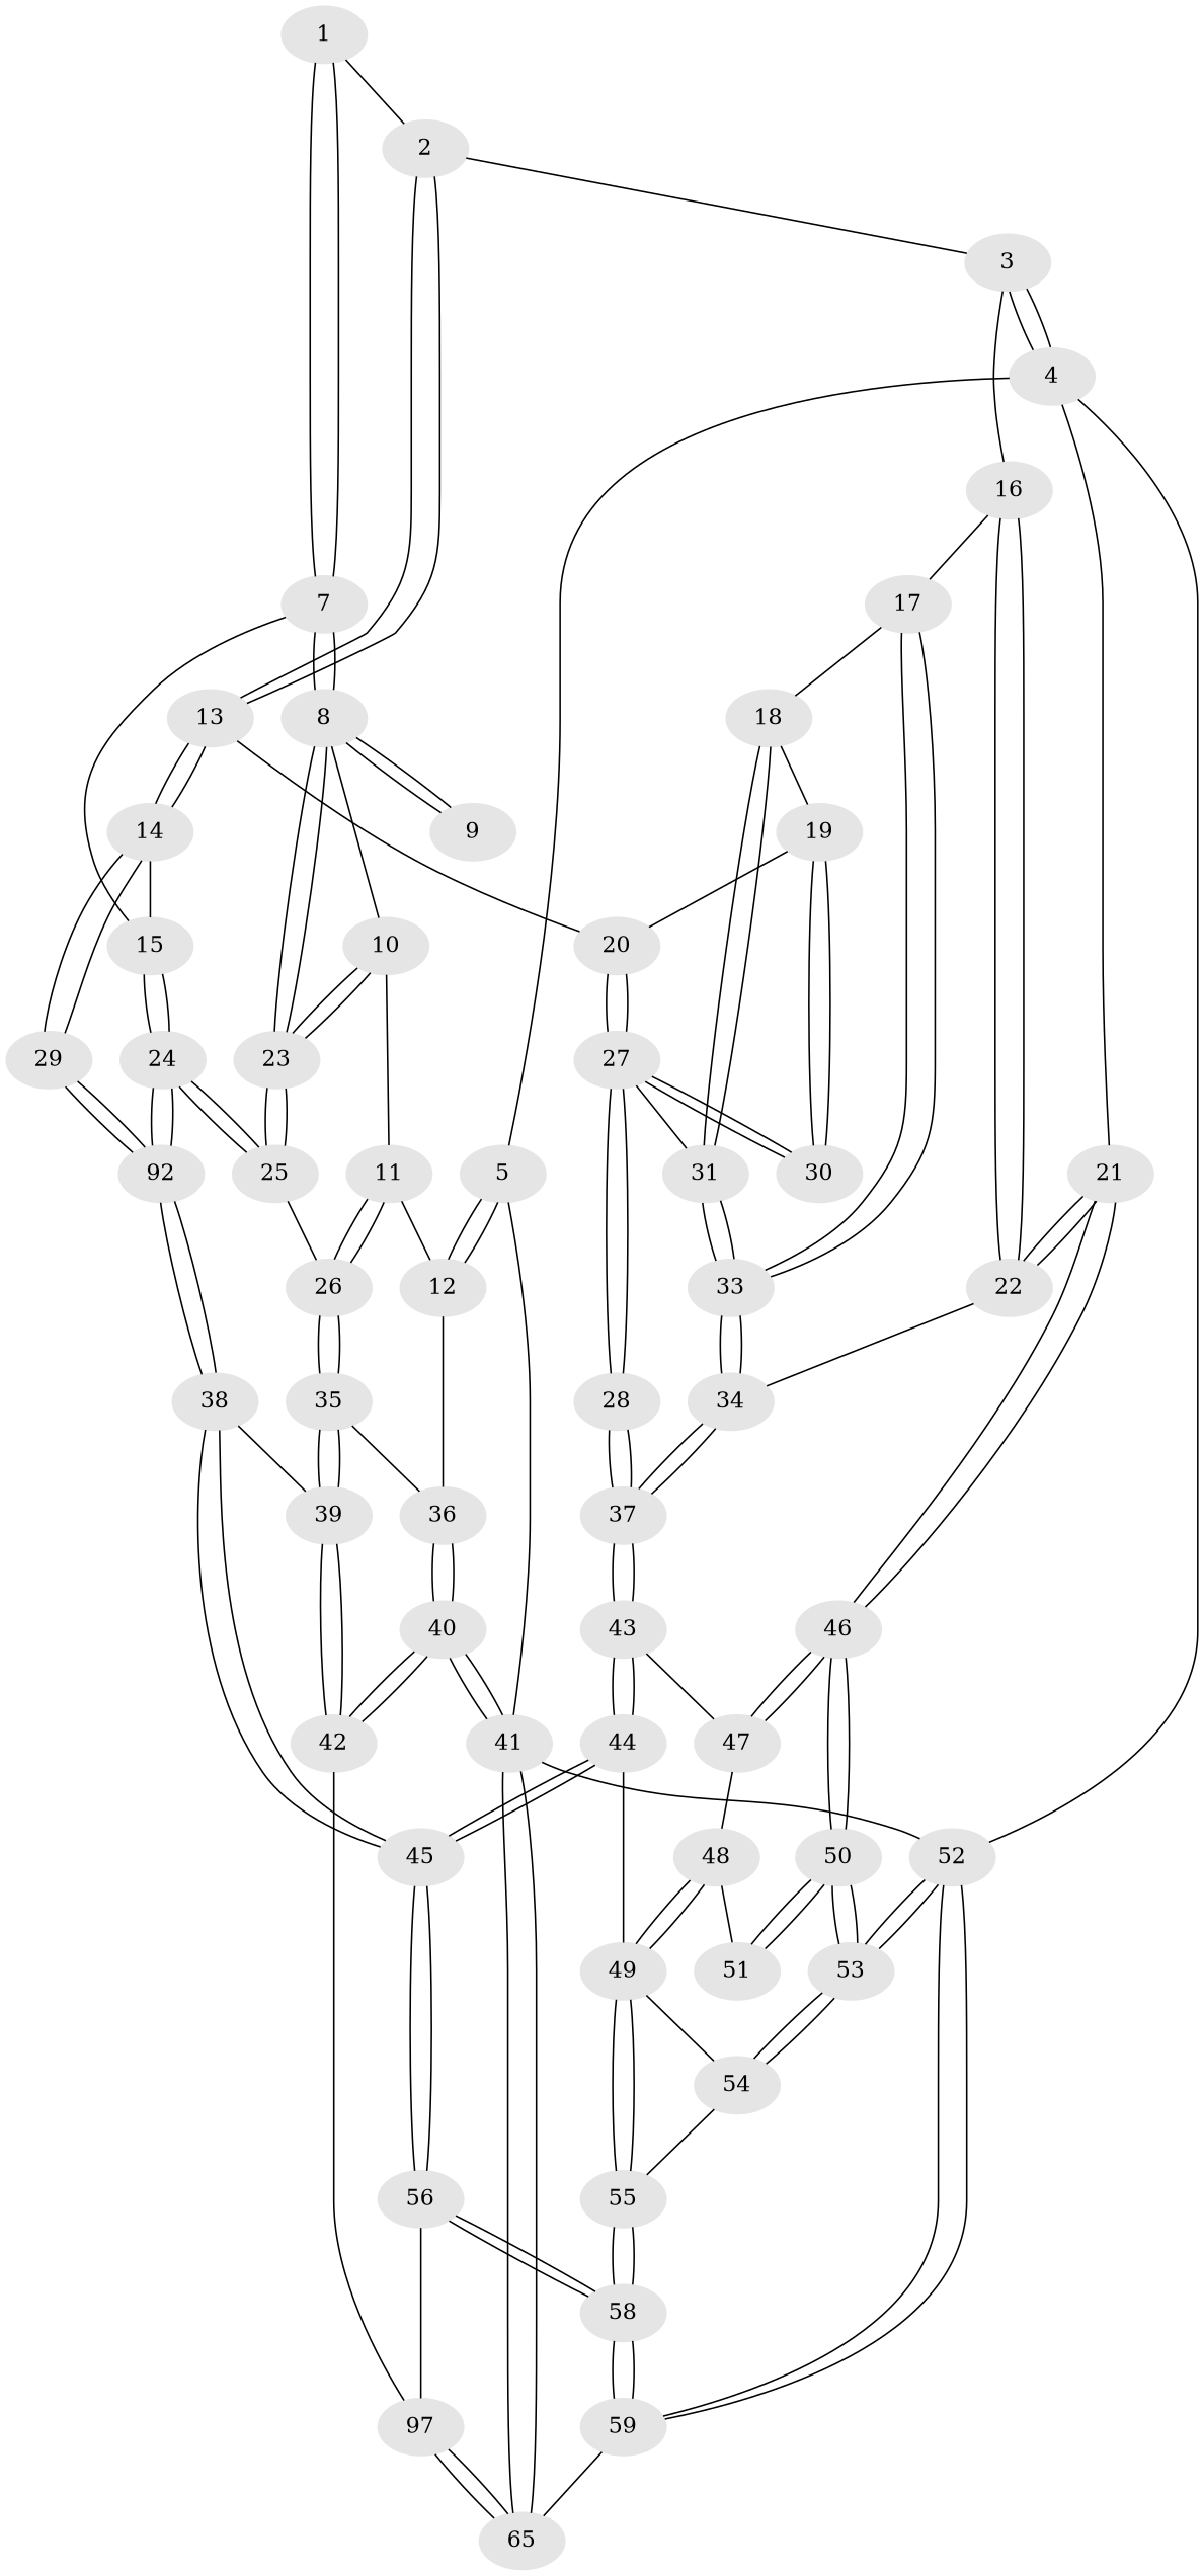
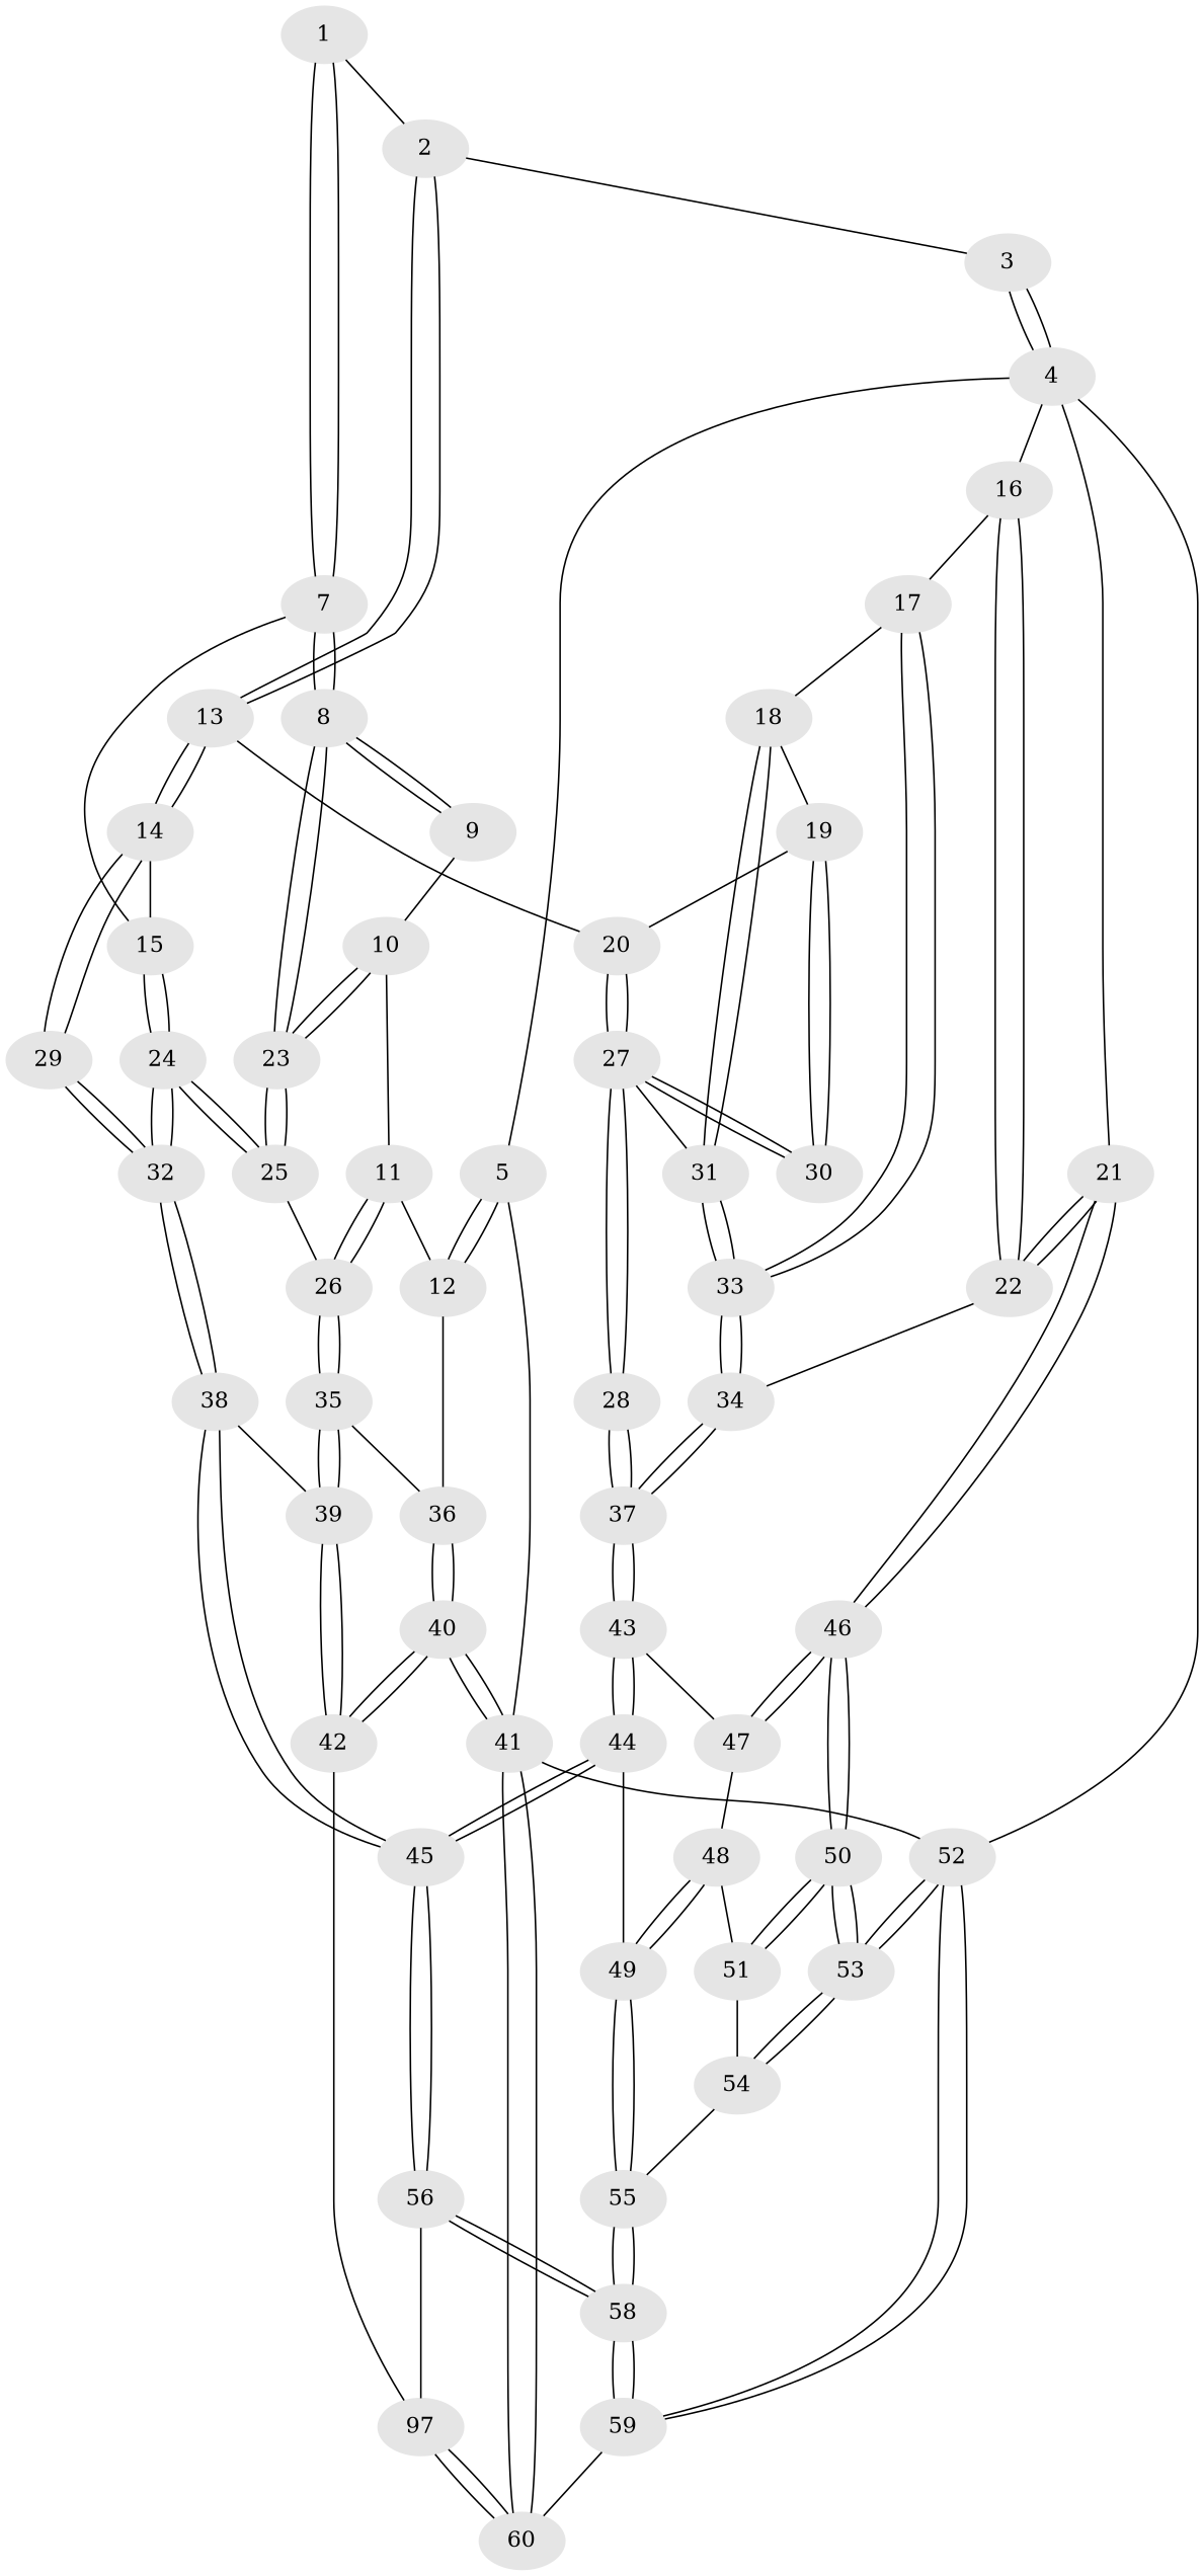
  graph {
    fontname="DejaVu Serif"
    node [color=gray90 fontname="DejaVu Serif" style=filled]
    edge [fontname="DejaVu Serif"]
    1
    2
    7
    3
    13
    8
    15
    4
    16
    14
    20
    5
    21
    52
    17
    22
    12
    41
    46
    53
    59
    36
-   60 [label=65]
+   60
    9
    10
    23
    24
    25
    11
    26
    35
    40
    29
    27
-   32 [label=92]
+   32
    18
    33
    34
    19
    31
    30
    28
    47
    50
    37
    38
    39
    43
    45
    42
    44
    56
    n53 [label=97]
    49
    48
    55
    58
    51
    54
    1 -- 2
    1 -- 7
    1 -- 7
    2 -- 3
    2 -- 13
    2 -- 13
    7 -- 8
    7 -- 8
    7 -- 15
    3 -- 4
    3 -- 4
-   3 -- 16
+   4 -- 16
    13 -- 14
    13 -- 14
    13 -- 20
    8 -- 9
    8 -- 9
    8 -- 23
    8 -- 23
    15 -- 24
    15 -- 24
    4 -- 5
    4 -- 21
    4 -- 52
    16 -- 17
    16 -- 22
    16 -- 22
    14 -- 15
    14 -- 29
    14 -- 29
    20 -- 27
    20 -- 27
    5 -- 12
    5 -- 12
    5 -- 41
    21 -- 22
    21 -- 22
    21 -- 46
    21 -- 46
    52 -- 53
    52 -- 53
    52 -- 59
    52 -- 59
    17 -- 18
    17 -- 33
    17 -- 33
    22 -- 34
    12 -- 36
    41 -- 52
    41 -- 60
    41 -- 60
    46 -- 47
    46 -- 47
    46 -- 50
    46 -- 50
    53 -- 54
    53 -- 54
    59 -- 60
    36 -- 40
    36 -- 40
-   8 -- 10
+   9 -- 10
    10 -- 23
    10 -- 23
    10 -- 11
    23 -- 25
    23 -- 25
    24 -- 25
    24 -- 25
    24 -- 32
    24 -- 32
    25 -- 26
    11 -- 12
    11 -- 26
    11 -- 26
    26 -- 35
    26 -- 35
    35 -- 36
    35 -- 39
    35 -- 39
    40 -- 41
    40 -- 41
    40 -- 42
    40 -- 42
    29 -- 32
    29 -- 32
    27 -- 31
    27 -- 30
    27 -- 30
    27 -- 28
    27 -- 28
    32 -- 38
    32 -- 38
    18 -- 19
    18 -- 31
    18 -- 31
    33 -- 34
    33 -- 34
    34 -- 37
    34 -- 37
    19 -- 20
    19 -- 30
    19 -- 30
    31 -- 33
    31 -- 33
    28 -- 37
    28 -- 37
    47 -- 48
    50 -- 53
    50 -- 53
    50 -- 51
    50 -- 51
    37 -- 43
    37 -- 43
    38 -- 39
    38 -- 45
    38 -- 45
    39 -- 42
    39 -- 42
    43 -- 47
    43 -- 44
    43 -- 44
    45 -- 56
    45 -- 56
    42 -- n53
    44 -- 45
    44 -- 45
    44 -- 49
    56 -- n53
    56 -- 58
    56 -- 58
    n53 -- 60
    n53 -- 60
    49 -- 55
    49 -- 55
    48 -- 49
    48 -- 49
    48 -- 51
    55 -- 58
    55 -- 58
    58 -- 59
    58 -- 59
-   49 -- 54
+   51 -- 54
    54 -- 55
  }
